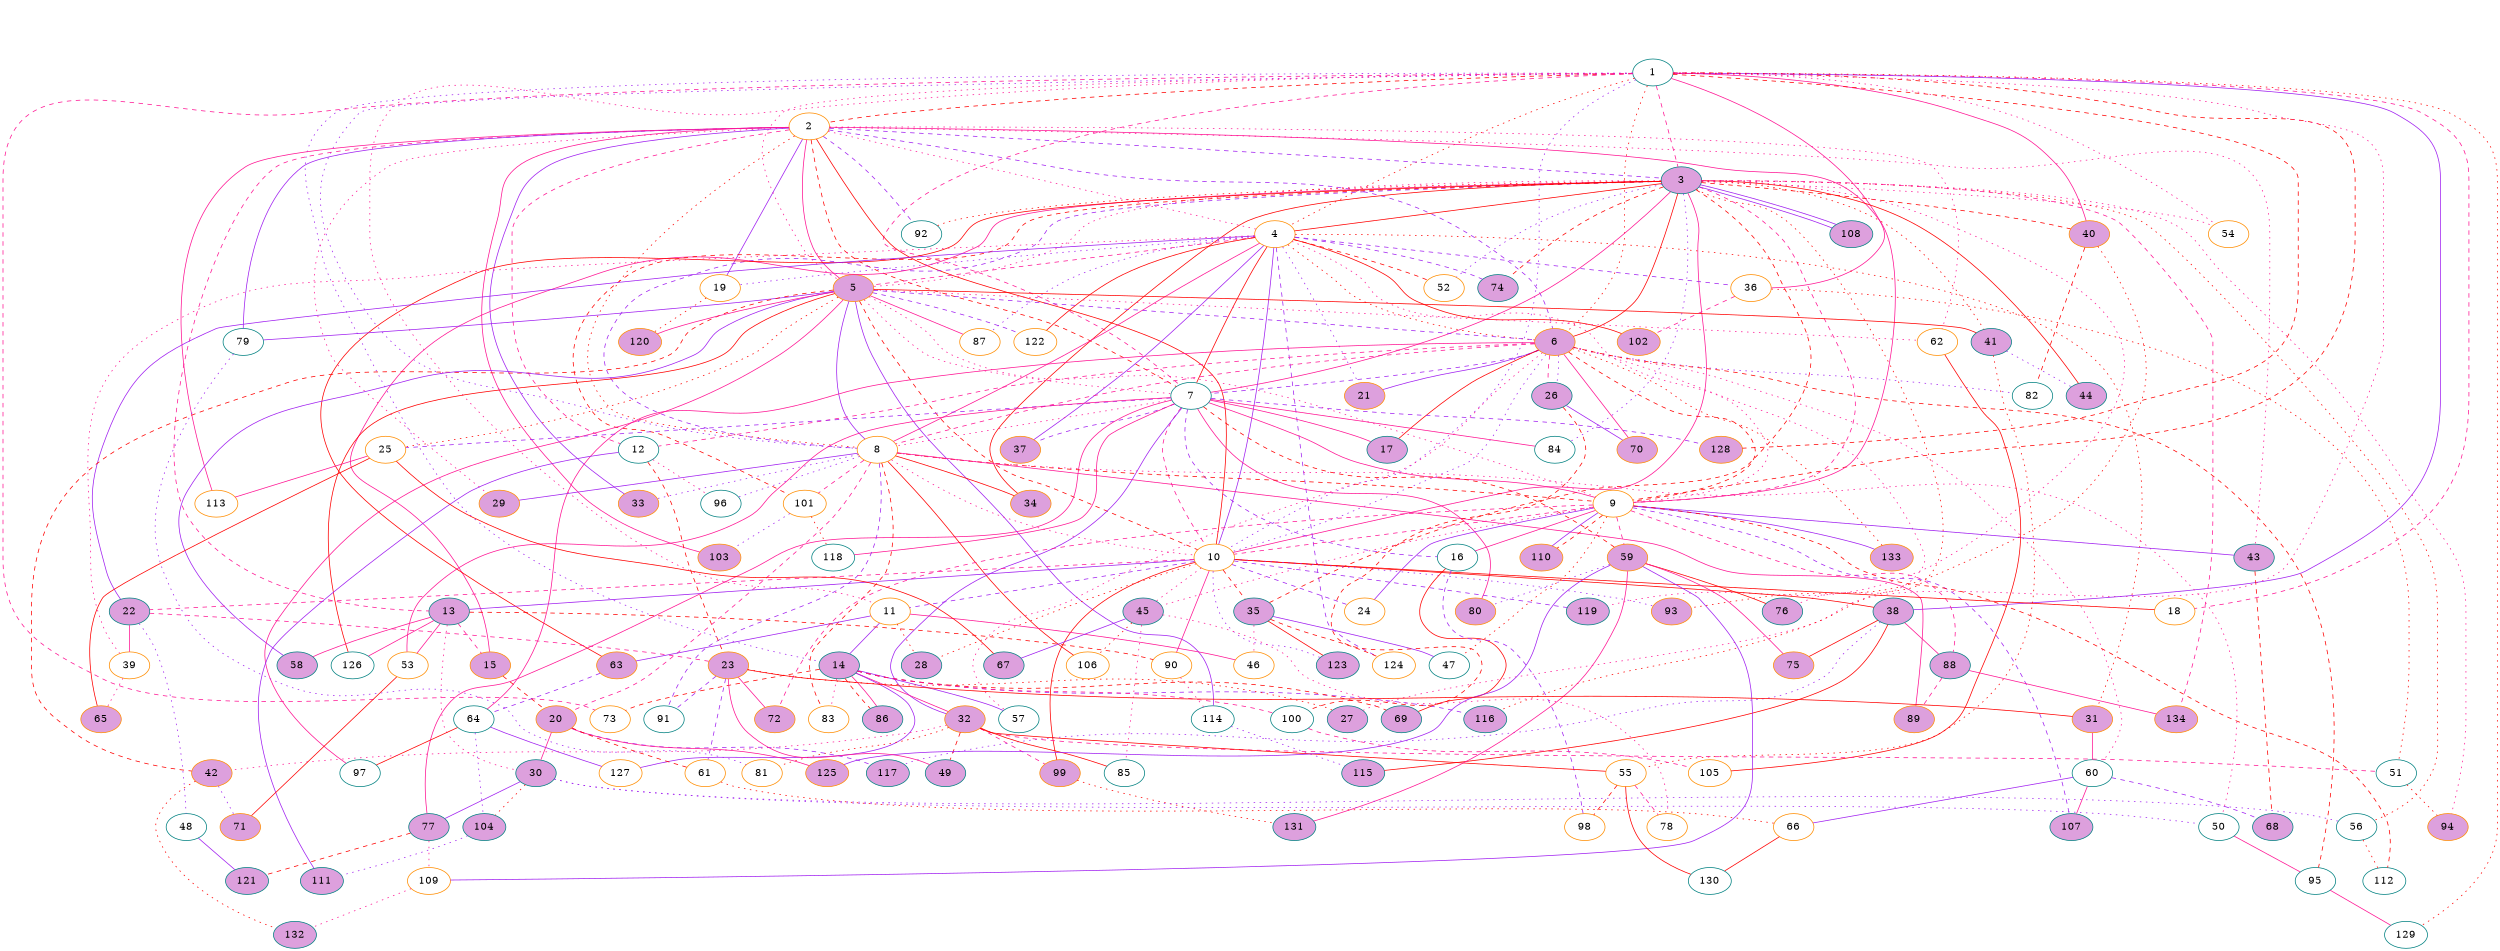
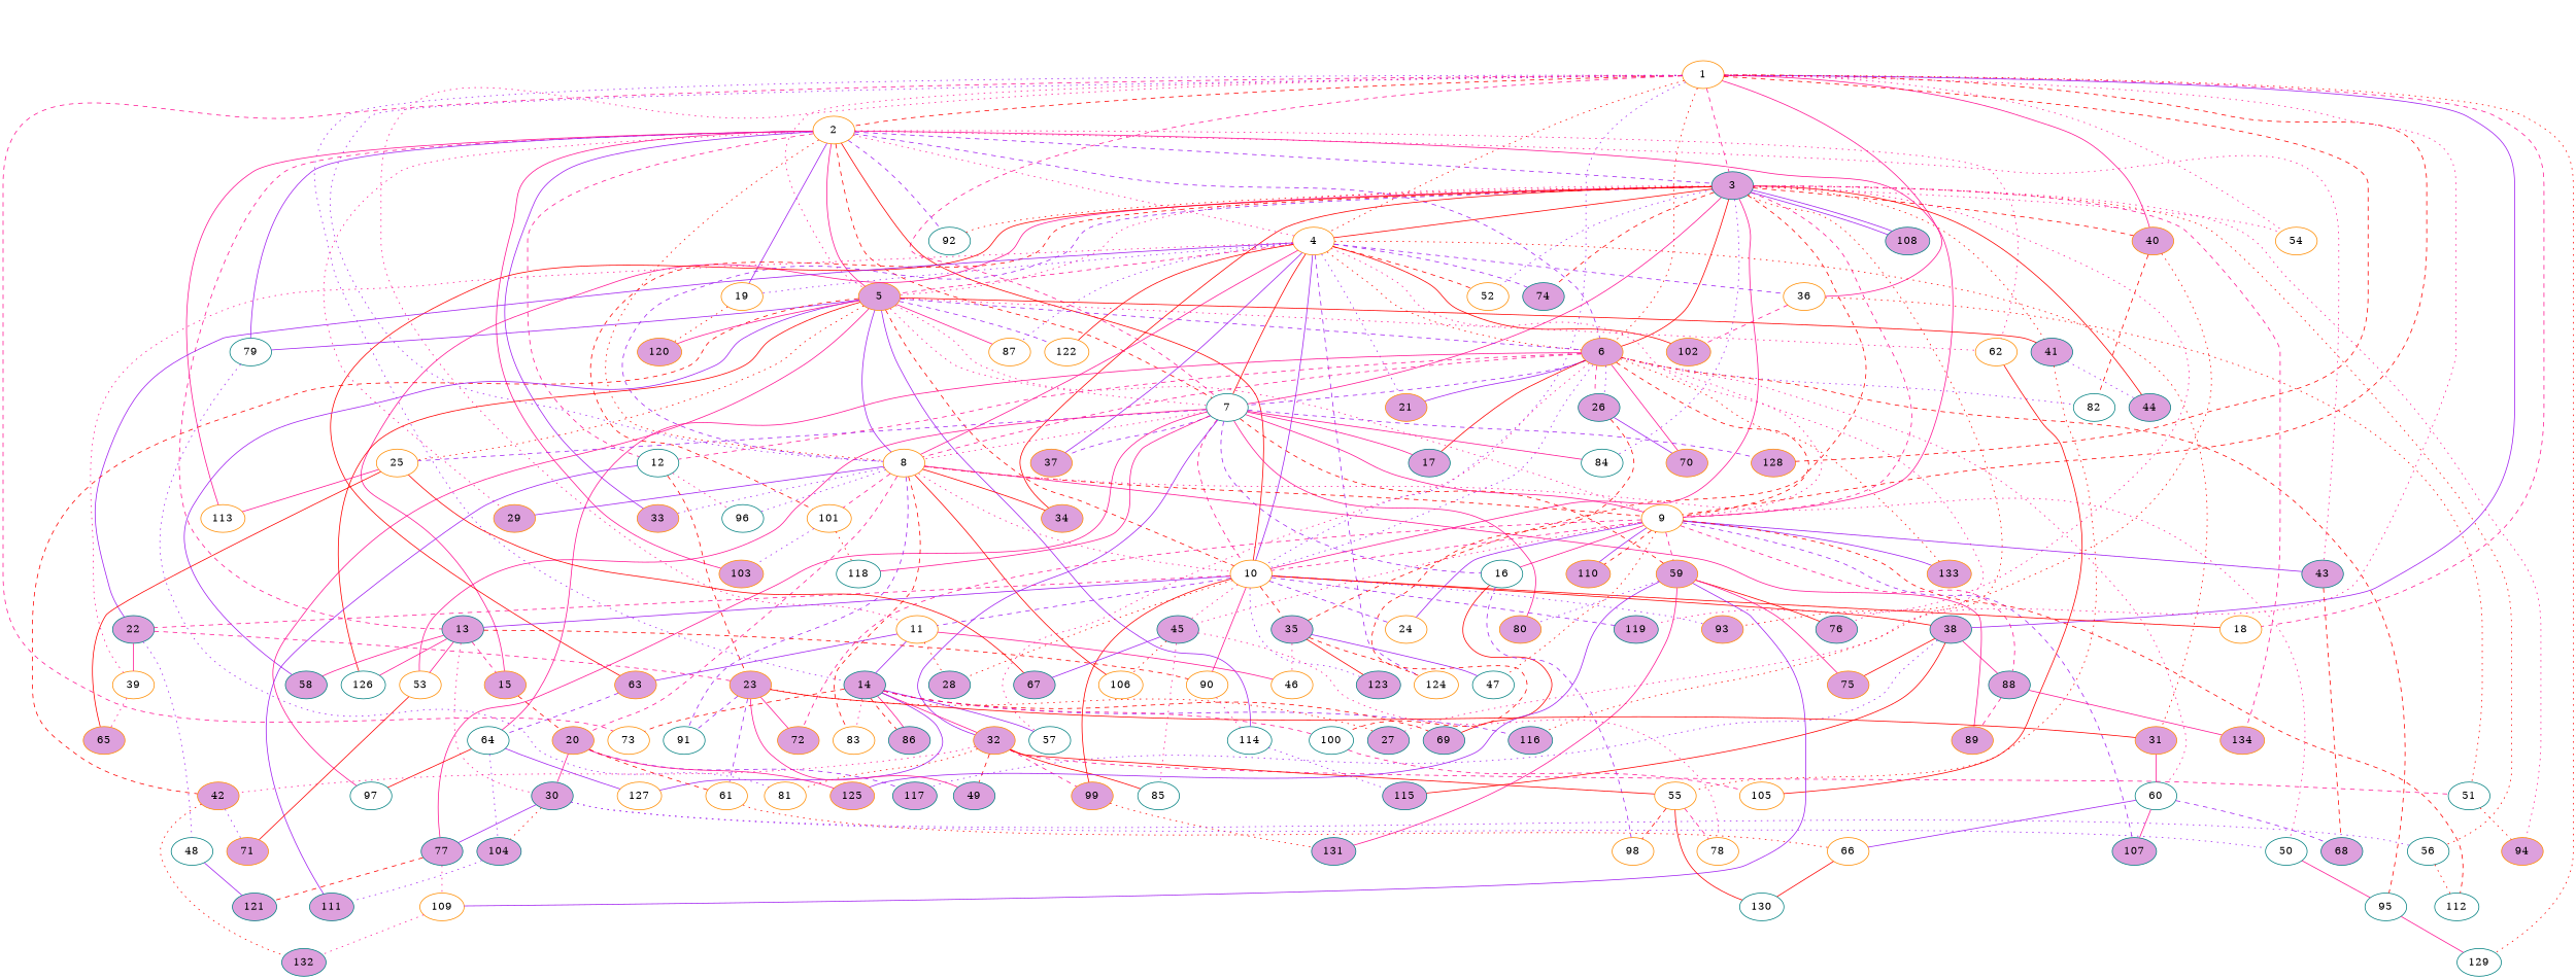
  graph {
    node [color=darkorange fillcolor=plum style=filled]
    edge [color=deeppink style=solid]
-   1 [color=teal fillcolor=white]
+   1 [fillcolor=white]
    2 [fillcolor=white]
    3 [color=teal]
    4 [fillcolor=white]
    5
    6
    7 [color=teal fillcolor=white]
    8 [fillcolor=white]
    9 [fillcolor=white]
    10 [fillcolor=white]
    11 [fillcolor=white]
    14 [color=teal]
    18 [fillcolor=white]
    27 [color=teal]
    36 [fillcolor=white]
    38 [color=teal]
    40
    54 [fillcolor=white]
    73 [fillcolor=white]
    128
    129 [color=teal fillcolor=white]
    12 [color=teal fillcolor=white]
    13 [color=teal]
    19 [fillcolor=white]
    29
    33
    43 [color=teal]
    62 [fillcolor=white]
    79 [color=teal fillcolor=white]
    92 [color=teal fillcolor=white]
    103
    113 [fillcolor=white]
    15
    34
    35 [color=teal]
    41 [color=teal]
    44 [color=teal]
    52 [fillcolor=white]
    56 [color=teal fillcolor=white]
    63
    74 [color=teal]
    84 [color=teal fillcolor=white]
    94
    101 [fillcolor=white]
    108 [color=teal]
    116 [color=teal]
    119 [color=teal]
    134
    21
    22 [color=teal]
    31
    37
    39 [fillcolor=white]
    87 [fillcolor=white]
    102
    122 [fillcolor=white]
    124 [fillcolor=white]
    25 [fillcolor=white]
    42
    58 [color=teal]
    97 [color=teal fillcolor=white]
    114 [color=teal fillcolor=white]
    120
    126 [color=teal fillcolor=white]
    17 [color=teal]
    26 [color=teal]
    57 [color=teal fillcolor=white]
    60 [color=teal fillcolor=white]
    64 [color=teal fillcolor=white]
    70
    76 [color=teal]
    82 [color=teal fillcolor=white]
    95 [color=teal fillcolor=white]
    133
    16 [color=teal fillcolor=white]
    32
    53 [fillcolor=white]
    59
    77 [color=teal]
    80
    118 [color=teal fillcolor=white]
    20
    50 [color=teal fillcolor=white]
    83 [fillcolor=white]
    89
    91 [color=teal fillcolor=white]
    96 [color=teal fillcolor=white]
    106 [fillcolor=white]
    24 [fillcolor=white]
    45 [color=teal]
    47 [color=teal fillcolor=white]
    72
    88 [color=teal]
    107 [color=teal]
    110
    112 [color=teal fillcolor=white]
    28 [color=teal]
    90 [fillcolor=white]
    93
    99
    123 [color=teal]
    46 [fillcolor=white]
    69 [color=teal]
    86 [color=teal]
    100 [color=teal fillcolor=white]
    127 [fillcolor=white]
    51 [color=teal fillcolor=white]
    117 [color=teal]
    75
    115 [color=teal]
    48 [color=teal fillcolor=white]
    121 [color=teal]
    23
    111 [color=teal]
    30 [color=teal]
    68 [color=teal]
    105 [fillcolor=white]
    81 [fillcolor=white]
    55 [fillcolor=white]
    65
    67 [color=teal]
    71
    132 [color=teal]
    66 [fillcolor=white]
    104 [color=teal]
    98 [fillcolor=white]
    49 [color=teal]
    85 [color=teal fillcolor=white]
    125
    109 [fillcolor=white]
    131 [color=teal]
    61 [fillcolor=white]
    78 [fillcolor=white]
    130 [color=teal fillcolor=white]
    1 -- 2 [color=red style=dashed]
    1 -- 3 [style=dashed]
    1 -- 4 [color=red style=dotted]
    1 -- 5 [style=dotted]
    1 -- 6 [color=red style=dotted]
    1 -- 7 [style=dashed]
    1 -- 8 [color=purple style=dotted]
    1 -- 9 [color=red style=dashed]
    1 -- 10 [color=purple style=dotted]
    1 -- 11 [style=dotted]
    1 -- 14 [color=purple style=dotted]
    1 -- 18 [style=dashed]
    1 -- 27 [style=dotted]
    1 -- 36
    1 -- 38 [color=purple]
    1 -- 40
    1 -- 54 [style=dotted]
    1 -- 73 [style=dashed]
    1 -- 128 [color=red style=dashed]
    1 -- 129 [color=red style=dotted]
    2 -- 3 [color=purple style=dashed]
    2 -- 4 [style=dotted]
    2 -- 5
    2 -- 6 [color=purple style=dashed]
    2 -- 7 [color=red style=dashed]
    2 -- 8 [color=red style=dotted]
    2 -- 9
    2 -- 10 [color=red]
    2 -- 12 [style=dashed]
    2 -- 13 [style=dashed]
    2 -- 19 [color=purple]
    2 -- 29 [style=dotted]
    2 -- 33 [color=purple]
    2 -- 43 [style=dotted]
    2 -- 62 [style=dotted]
    2 -- 79 [color=purple]
    2 -- 92 [color=purple style=dashed]
    2 -- 103
    2 -- 113
    3 -- 4 [color=red]
    3 -- 5 [style=dotted]
    3 -- 6 [color=red]
    3 -- 7
    3 -- 8 [color=purple style=dashed]
    3 -- 9 [style=dashed]
    3 -- 10
    3 -- 40 [color=red style=dashed]
    3 -- 54 [style=dotted]
    3 -- 92 [color=red style=dotted]
    3 -- 15
    3 -- 34 [color=red]
    3 -- 35 [color=red style=dashed]
    3 -- 41 [color=red style=dotted]
    3 -- 44 [color=red]
    3 -- 52 [color=purple style=dotted]
    3 -- 56 [color=red style=dotted]
    3 -- 63 [color=red]
    3 -- 74 [color=red style=dashed]
    3 -- 84 [color=purple style=dotted]
    3 -- 94 [style=dotted]
    3 -- 101 [color=red style=dashed]
    3 -- 108 [color=purple]
    3 -- 108 [color=purple]
    3 -- 116 [color=red style=dotted]
    3 -- 119 [style=dotted]
    3 -- 134 [style=dashed]
    4 -- 5 [style=dashed]
    4 -- 6 [color=red style=dotted]
    4 -- 7 [color=red]
    4 -- 8
    4 -- 9 [style=dotted]
    4 -- 10 [color=purple]
    4 -- 36 [color=purple style=dashed]
    4 -- 19 [color=purple style=dotted]
    4 -- 52 [color=red style=dashed]
    4 -- 74 [color=purple style=dashed]
    4 -- 21 [color=purple style=dotted]
    4 -- 22 [color=purple]
    4 -- 31 [color=red style=dotted]
    4 -- 37 [color=purple]
    4 -- 39 [style=dotted]
    4 -- 87 [color=purple style=dotted]
    4 -- 102 [color=red]
    4 -- 122 [color=red]
    4 -- 124 [color=purple style=dashed]
    5 -- 6 [color=purple style=dashed]
    5 -- 7 [style=dotted]
    5 -- 8 [color=purple]
    5 -- 9 [style=dotted]
    5 -- 10 [color=red style=dashed]
    5 -- 62 [style=dotted]
    5 -- 79 [color=purple]
    5 -- 41 [color=red]
    5 -- 87
    5 -- 122 [color=purple style=dashed]
    5 -- 25 [color=red style=dotted]
    5 -- 42 [color=red style=dashed]
    5 -- 58 [color=purple]
    5 -- 97
    5 -- 114 [color=purple]
    5 -- 120
    5 -- 126 [color=red]
    6 -- 7 [color=purple style=dashed]
    6 -- 8 [style=dashed]
    6 -- 9 [color=red style=dashed]
    6 -- 10 [color=purple style=dotted]
    6 -- 12 [style=dashed]
    6 -- 21 [color=purple]
    6 -- 17 [color=red]
    6 -- 26 [style=dashed]
    6 -- 26 [color=purple style=dotted]
    6 -- 57 [style=dotted]
    6 -- 60 [style=dotted]
    6 -- 64
    6 -- 70
    6 -- 76 [style=dotted]
    6 -- 82 [color=purple style=dotted]
    6 -- 95 [color=red style=dashed]
    6 -- 133 [color=red style=dotted]
    7 -- 8 [style=dotted]
    7 -- 9
    7 -- 10 [style=dashed]
    7 -- 128 [color=purple style=dashed]
    7 -- 84
    7 -- 37 [color=purple style=dashed]
    7 -- 25 [color=purple style=dashed]
    7 -- 17
    7 -- 16 [color=purple style=dashed]
    7 -- 32 [color=purple]
    7 -- 53
    7 -- 59 [color=red style=dashed]
    7 -- 77
    7 -- 80
    7 -- 118
    8 -- 9 [color=red style=dashed]
    8 -- 10 [style=dotted]
    8 -- 29 [color=purple]
    8 -- 33 [color=purple style=dotted]
    8 -- 34 [color=red]
    8 -- 101 [style=dashed]
    8 -- 20 [style=dashed]
    8 -- 50 [style=dotted]
    8 -- 83 [color=red style=dashed]
    8 -- 89
    8 -- 91 [color=purple style=dashed]
    8 -- 96 [color=purple style=dotted]
    8 -- 106 [color=red]
    9 -- 10 [style=dashed]
    9 -- 43 [color=purple]
    9 -- 133 [color=purple]
    9 -- 16
    9 -- 59 [style=dashed]
    9 -- 24 [color=purple]
    9 -- 45 [style=dotted]
    9 -- 47 [color=red style=dotted]
    9 -- 72 [style=dashed]
    9 -- 88 [style=dashed]
    9 -- 107 [color=purple style=dashed]
    9 -- 110 [color=purple]
    9 -- 110 [color=red style=dashed]
    9 -- 112 [color=red style=dashed]
    10 -- 11 [color=purple style=dashed]
    10 -- 18 [color=red]
    10 -- 38 [color=red]
    10 -- 13 [color=purple]
    10 -- 35 [color=red style=dashed]
    10 -- 119 [color=purple style=dashed]
    10 -- 22 [style=dashed]
    10 -- 24 [color=purple style=dashed]
    10 -- 45 [style=dotted]
    10 -- 28 [color=red style=dotted]
    10 -- 90
    10 -- 93 [color=purple style=dotted]
    10 -- 99 [color=red]
    10 -- 123 [color=purple style=dotted]
    11 -- 14 [color=purple]
    11 -- 63 [color=purple]
    11 -- 28 [color=red style=dotted]
    11 -- 46
    14 -- 73 [color=red style=dashed]
    14 -- 116 [color=purple style=dashed]
    14 -- 57 [color=purple]
    14 -- 32
    14 -- 83 [style=dotted]
    14 -- 69 [color=red style=dashed]
    14 -- 86 [color=red style=dashed]
    14 -- 86
    14 -- 100 [style=dashed]
    14 -- 127 [color=purple]
    36 -- 102 [style=dashed]
    36 -- 51 [color=red style=dotted]
    38 -- 88
    38 -- 117 [color=purple style=dotted]
    38 -- 75 [color=red]
    38 -- 115 [color=red]
    40 -- 82 [color=red style=dashed]
    40 -- 93 [color=red style=dotted]
    12 -- 96 [style=dotted]
    12 -- 23 [color=red style=dashed]
    12 -- 111 [color=purple]
    13 -- 15 [style=dashed]
    13 -- 58
    13 -- 126
    13 -- 53
    13 -- 90 [color=red style=dashed]
    13 -- 30 [style=dotted]
    19 -- 120 [color=red style=dotted]
    43 -- 68 [color=red style=dashed]
    62 -- 105 [color=red]
    79 -- 81 [color=purple style=dotted]
    15 -- 20 [color=red style=dashed]
    35 -- 124 [color=red style=dashed]
    35 -- 47 [color=purple]
    35 -- 123 [color=red]
    35 -- 46 [style=dotted]
    41 -- 44 [color=purple style=dotted]
    41 -- 55 [color=red style=dotted]
    56 -- 112 [color=red style=dotted]
    63 -- 64 [color=purple style=dashed]
    101 -- 103 [color=purple style=dotted]
    101 -- 118 [color=red style=dotted]
    22 -- 39
    22 -- 48 [color=purple style=dotted]
    22 -- 23 [style=dashed]
    31 -- 60
    39 -- 65 [style=dotted]
    25 -- 113
    25 -- 65 [color=red]
    25 -- 67 [color=red]
    42 -- 71 [color=purple style=dotted]
    42 -- 132 [color=red style=dotted]
    114 -- 115 [color=purple style=dotted]
    26 -- 70 [color=purple]
    26 -- 100 [color=red style=dashed]
    60 -- 107
    60 -- 68 [color=purple style=dashed]
    60 -- 66 [color=purple]
    64 -- 97 [color=red]
    64 -- 127 [color=purple]
    64 -- 104 [color=purple style=dotted]
    95 -- 129
    16 -- 69 [color=red]
    16 -- 98 [color=purple style=dashed]
    32 -- 42 [style=dotted]
    32 -- 99 [style=dashed]
    32 -- 51 [style=dashed]
    32 -- 81 [color=red style=dotted]
    32 -- 55 [color=red]
    32 -- 49 [color=red style=dashed]
    32 -- 85 [color=red]
    53 -- 71 [color=red]
    59 -- 76 [color=red]
    59 -- 80 [color=purple style=dotted]
    59 -- 75
    59 -- 125 [color=purple]
    59 -- 109 [color=purple]
    59 -- 131
    77 -- 121 [color=red style=dashed]
    77 -- 109 [style=dotted]
    20 -- 117 [color=purple style=dashed]
    20 -- 30
    20 -- 125
    20 -- 61 [color=red style=dashed]
    50 -- 95
    45 -- 106 [color=red style=dotted]
    45 -- 67 [color=purple]
    45 -- 85 [style=dotted]
    45 -- 78 [style=dotted]
    88 -- 134
    88 -- 89 [style=dashed]
    90 -- 114 [style=dotted]
    99 -- 131 [color=red style=dotted]
    100 -- 105 [style=dashed]
    51 -- 94 [color=red style=dotted]
    48 -- 121 [color=purple]
    23 -- 27 [color=red style=dotted]
    23 -- 31 [color=red]
    23 -- 91 [color=purple style=dashed]
    23 -- 72
    23 -- 49
    23 -- 61 [color=purple style=dashed]
    30 -- 56 [color=purple style=dotted]
    30 -- 77 [color=purple]
    30 -- 50 [color=purple style=dotted]
    30 -- 104 [color=red style=dotted]
    55 -- 98 [color=red style=dashed]
    55 -- 78 [style=dashed]
    55 -- 130 [color=red]
    66 -- 130 [color=red]
    104 -- 111 [color=purple style=dotted]
    109 -- 132 [style=dotted]
    61 -- 66 [color=red style=dotted]
  }
